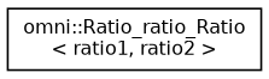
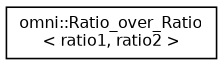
  digraph {
    rankdir=LR
-   n1 [color=black fillcolor=white fontname=Helvetica fontsize=10 height=0.2 label="omni::Ratio_ratio_Ratio\l\< ratio1, ratio2 \>" shape=record style=filled width=0.4]
+   n1 [color=black fillcolor=white fontname=Helvetica fontsize=10 height=0.2 label="omni::Ratio_over_Ratio\l\< ratio1, ratio2 \>" shape=record style=filled width=0.4]
  }
